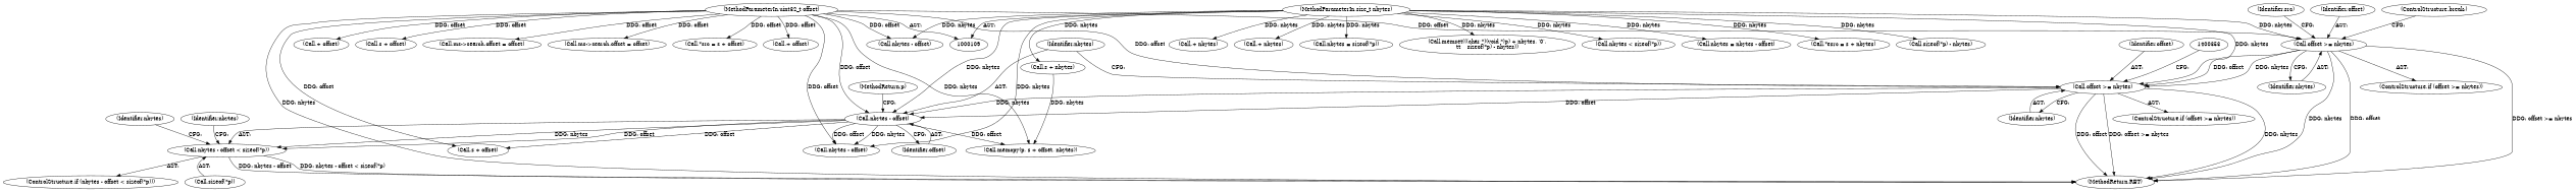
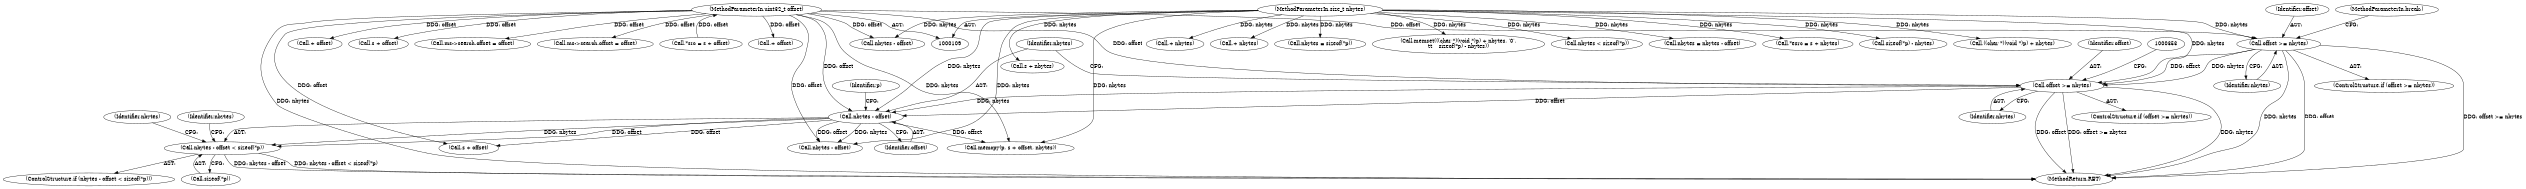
  digraph {
    n1 [label="(Call,nbytes - offset < sizeof(*p))"]
    n2 [label="(MethodReturn,RET)"]
    n3 [label="(Call,sizeof(*p))"]
    n4 [label="(ControlStructure,if (nbytes - offset < sizeof(*p)))"]
    n5 [label="(Call,nbytes - offset)"]
    n6 [label="(Call,memcpy(p, s + offset, nbytes))"]
    n7 [label="(Call,nbytes - offset)"]
    n8 [label="(Identifier,offset)"]
    n9 [label="(Call,s + offset)"]
    n10 [label="(Call,offset >= nbytes)"]
    n11 [label="(ControlStructure,if (offset >= nbytes))"]
    n12 [label="(Identifier,nbytes)"]
    n13 [label="(Call,offset >= nbytes)"]
    n14 [label="(ControlStructure,if (offset >= nbytes))"]
    n15 [label="(Identifier,nbytes)"]
    n16 [label="(MethodParameterIn,uint32_t offset)"]
    n17 [label="(Call,+ offset)"]
    n18 [label="(Call,s + offset)"]
    n19 [label="(Call,nbytes - offset)"]
    n20 [label="(Call,ms->search.offset = offset)"]
    n21 [label="(Call,ms->search.offset = offset)"]
    n22 [label="(Call,*src = s + offset)"]
    n23 [label="(Call,+ offset)"]
    1000109
    n25 [label="(MethodParameterIn,size_t nbytes)"]
    n26 [label="(Call,+ nbytes)"]
    n27 [label="(Call,+ nbytes)"]
    n28 [label="(Call,nbytes = sizeof(*p))"]
    n29 [label="(Call,memset(((char *)(void *)p) + nbytes, '\0',\n\t\t    sizeof(*p) - nbytes))"]
    n30 [label="(Call,nbytes < sizeof(*p))"]
    n31 [label="(Call,nbytes = nbytes - offset)"]
    n32 [label="(Call,*esrc = s + nbytes)"]
    n33 [label="(Call,sizeof(*p) - nbytes)"]
+   n34 [label="(Call,((char *)(void *)p) + nbytes)"]
    n35 [label="(Call,s + nbytes)"]
    n36 [label="(Identifier,offset)"]
-   n37 [label="(Identifier,src)"]
    n38 [label="(Identifier,nbytes)"]
    n39 [label="(Identifier,nbytes)"]
-   n40 [label="(MethodReturn,p)"]
+   n40 [label="(Identifier,p)"]
    n41 [label="(Identifier,offset)"]
    n42 [label="(Identifier,nbytes)"]
-   n43 [label="(ControlStructure,break;)"]
-   1000353 [label=1400353]
+   n43 [label="(MethodParameterIn,break;)"]
+   1000353
    n1 -> n2 [label="DDG: nbytes - offset"]
    n1 -> n2 [label="DDG: nbytes - offset < sizeof(*p)"]
+   n1 -> n3 [label="CFG: "]
    n1 -> n4 [label="AST: "]
    n3 -> n1 [label="AST: "]
    n5 -> n1 [label="AST: "]
    n5 -> n1 [label="DDG: nbytes"]
    n5 -> n1 [label="DDG: offset"]
    n5 -> n6 [label="DDG: offset"]
    n5 -> n7 [label="DDG: nbytes"]
    n5 -> n7 [label="DDG: offset"]
    n5 -> n8 [label="CFG: "]
    n5 -> n9 [label="DDG: offset"]
    n8 -> n5 [label="AST: "]
    n10 -> n2 [label="DDG: offset"]
    n10 -> n2 [label="DDG: offset >= nbytes"]
    n10 -> n2 [label="DDG: nbytes"]
    n10 -> n5 [label="DDG: nbytes"]
    n10 -> n5 [label="DDG: offset"]
    n10 -> n11 [label="AST: "]
    n10 -> n12 [label="CFG: "]
    n12 -> n10 [label="AST: "]
    n13 -> n2 [label="DDG: nbytes"]
    n13 -> n2 [label="DDG: offset"]
    n13 -> n2 [label="DDG: offset >= nbytes"]
    n13 -> n10 [label="DDG: offset"]
    n13 -> n10 [label="DDG: nbytes"]
    n13 -> n14 [label="AST: "]
    n13 -> n15 [label="CFG: "]
    n15 -> n13 [label="AST: "]
    n16 -> n2 [label="DDG: nbytes"]
    n16 -> n5 [label="DDG: offset"]
    n16 -> n6 [label="DDG: nbytes"]
    n16 -> n7 [label="DDG: offset"]
    n16 -> n9 [label="DDG: offset"]
    n16 -> n10 [label="DDG: offset"]
    n16 -> n13 [label="DDG: offset"]
    n16 -> n17 [label="DDG: offset"]
    n16 -> n18 [label="DDG: offset"]
    n16 -> n19 [label="DDG: offset"]
    n16 -> n20 [label="DDG: offset"]
    n16 -> n21 [label="DDG: offset"]
-   n16 -> n22 [label="DDG: offset"]
+   n22 -> n16 [label="DDG: offset"]
    n16 -> n23 [label="DDG: offset"]
    n16 -> 1000109 [label="AST: "]
    n25 -> n5 [label="DDG: nbytes"]
-   n35 -> n6 [label="DDG: nbytes"]
+   n25 -> n6 [label="DDG: nbytes"]
    n25 -> n7 [label="DDG: nbytes"]
    n25 -> n10 [label="DDG: nbytes"]
    n25 -> n13 [label="DDG: nbytes"]
    n25 -> n19 [label="DDG: nbytes"]
    n25 -> 1000109 [label="AST: "]
    n25 -> n26 [label="DDG: nbytes"]
    n25 -> n27 [label="DDG: nbytes"]
    n25 -> n28 [label="DDG: nbytes"]
    n25 -> n29 [label="DDG: nbytes"]
    n25 -> n30 [label="DDG: nbytes"]
    n25 -> n31 [label="DDG: nbytes"]
    n25 -> n32 [label="DDG: nbytes"]
    n25 -> n33 [label="DDG: nbytes"]
+   n25 -> n34 [label="DDG: nbytes"]
    n25 -> n35 [label="DDG: nbytes"]
    n36 -> n10 [label="AST: "]
-   n37 -> n13 [label="CFG: "]
    n38 -> n5 [label="AST: "]
    n38 -> n10 [label="CFG: "]
    n39 -> n1 [label="CFG: "]
    n40 -> n5 [label="CFG: "]
    n41 -> n13 [label="AST: "]
    n42 -> n1 [label="CFG: "]
    n43 -> n13 [label="CFG: "]
    1000353 -> n10 [label="CFG: "]
  }
